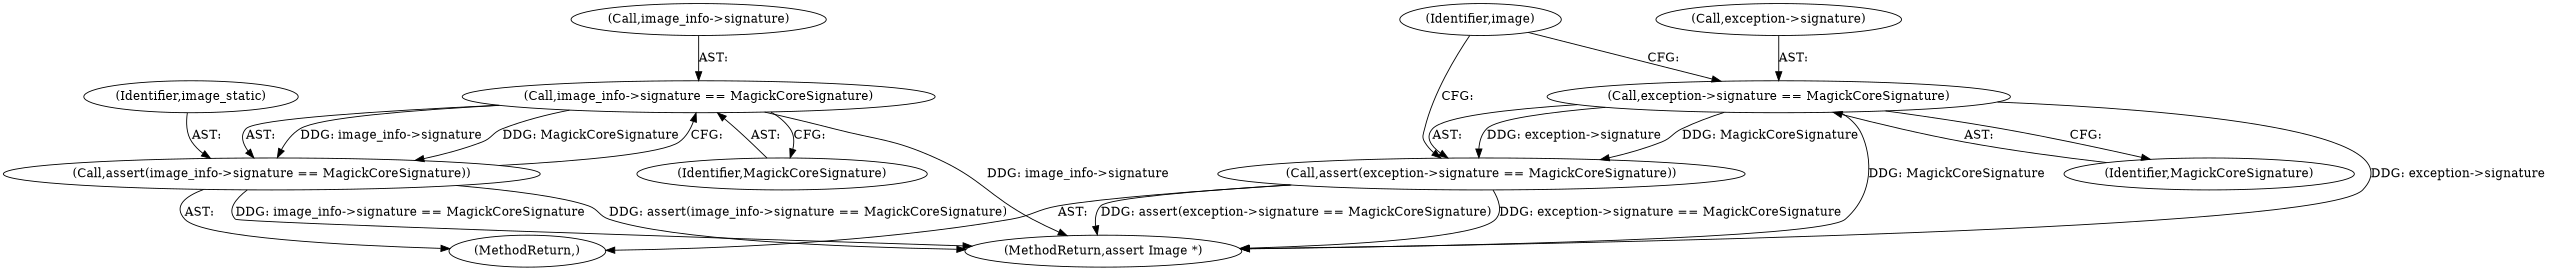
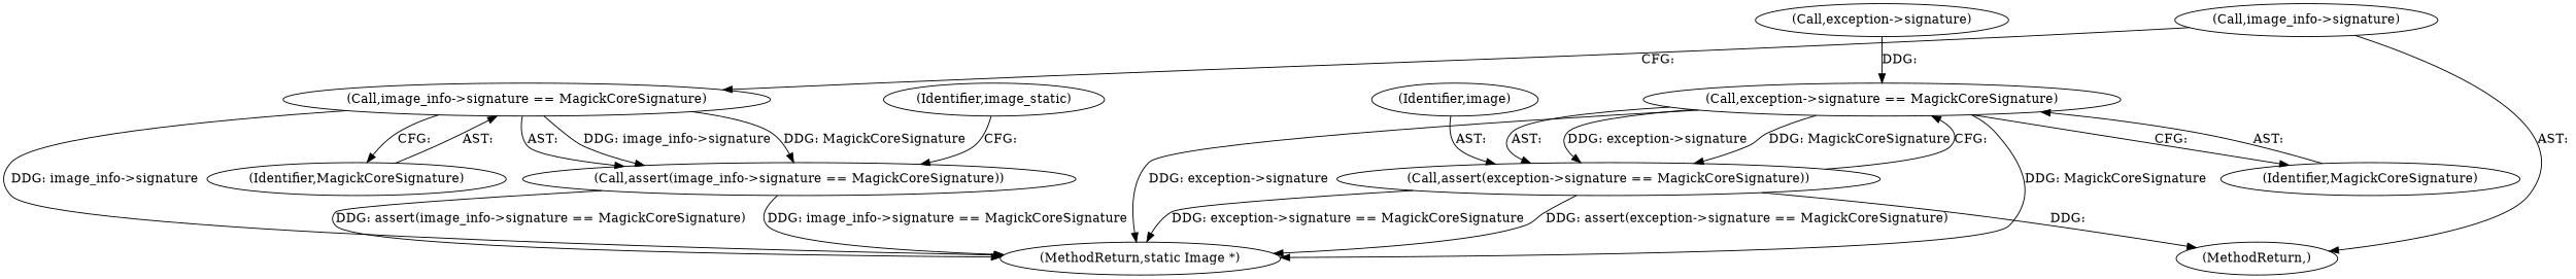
  digraph {
    n1 [label="(Call,image_info->signature == MagickCoreSignature)"]
    n2 [label="(Call,assert(image_info->signature == MagickCoreSignature))"]
-   n3 [label="(MethodReturn,assert Image *)"]
+   n3 [label="(MethodReturn,static Image *)"]
    n4 [label="(Identifier,MagickCoreSignature)"]
    n5 [label="(MethodReturn,)"]
    n6 [label="(Call,exception->signature == MagickCoreSignature)"]
    n7 [label="(Call,assert(exception->signature == MagickCoreSignature))"]
    n8 [label="(Identifier,MagickCoreSignature)"]
    n9 [label="(Identifier,image)"]
    n10 [label="(Identifier,image_static)"]
    n11 [label="(Call,image_info->signature)"]
    n12 [label="(Call,exception->signature)"]
    n1 -> n2 [label="AST: "]
    n1 -> n2 [label="DDG: image_info->signature"]
    n1 -> n2 [label="DDG: MagickCoreSignature"]
    n1 -> n3 [label="DDG: image_info->signature"]
    n1 -> n4 [label="CFG: "]
-   n2 -> n1 [label="CFG: "]
    n2 -> n3 [label="DDG: assert(image_info->signature == MagickCoreSignature)"]
    n2 -> n3 [label="DDG: image_info->signature == MagickCoreSignature"]
-   n2 -> n5 [label="AST: "]
+   n11 -> n5 [label="AST: "]
    n4 -> n1 [label="AST: "]
    n6 -> n3 [label="DDG: MagickCoreSignature"]
    n6 -> n3 [label="DDG: exception->signature"]
    n6 -> n7 [label="AST: "]
    n6 -> n7 [label="DDG: exception->signature"]
    n6 -> n7 [label="DDG: MagickCoreSignature"]
    n6 -> n8 [label="CFG: "]
    n7 -> n3 [label="DDG: exception->signature == MagickCoreSignature"]
    n7 -> n3 [label="DDG: assert(exception->signature == MagickCoreSignature)"]
-   n7 -> n5 [label="AST: "]
-   n9 -> n6 [label="CFG: "]
+   n7 -> n5 [label="DDG: "]
+   n7 -> n6 [label="CFG: "]
    n8 -> n6 [label="AST: "]
-   n9 -> n7 [label="CFG: "]
-   n10 -> n2 [label="AST: "]
-   n11 -> n1 [label="AST: "]
-   n12 -> n6 [label="AST: "]
+   n9 -> n7 [label="AST: "]
+   n10 -> n2 [label="CFG: "]
+   n11 -> n1 [label="CFG: "]
+   n12 -> n6 [label="DDG: "]
  }
